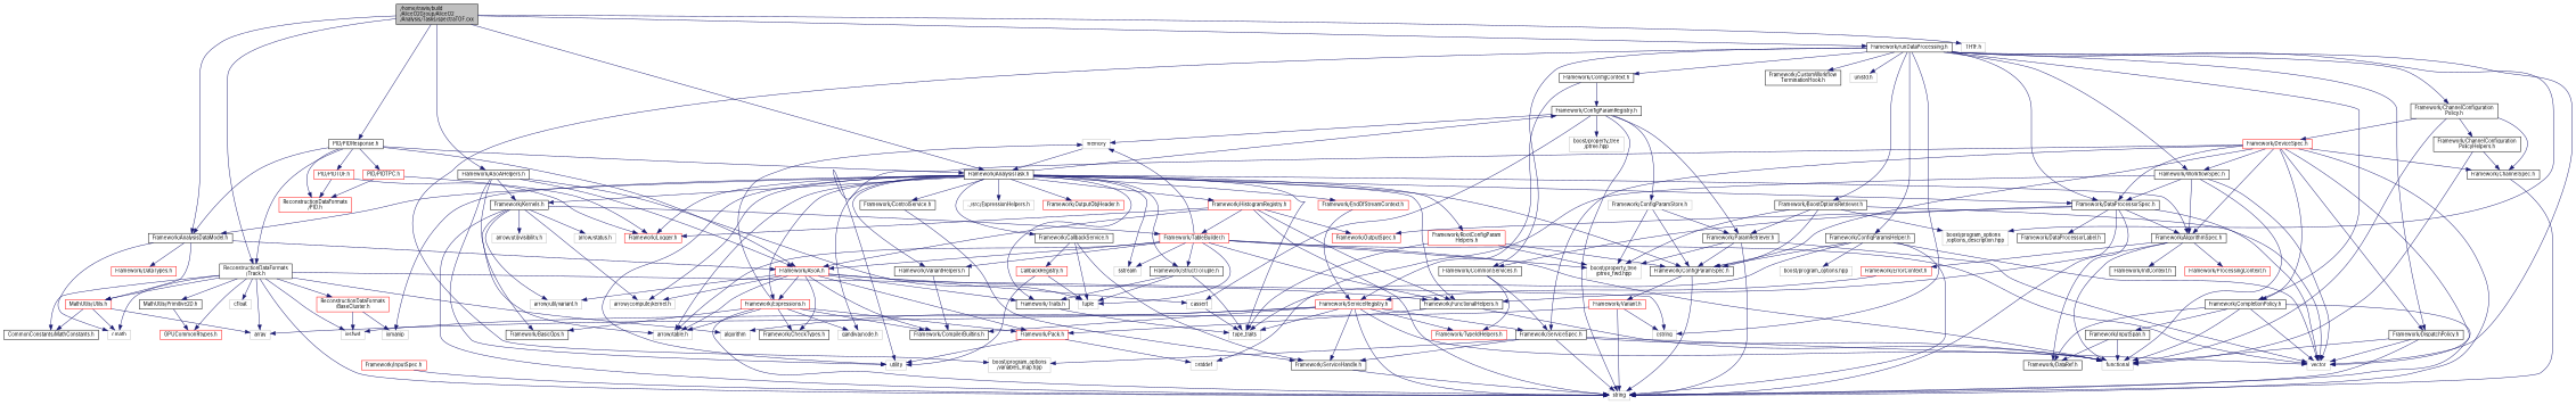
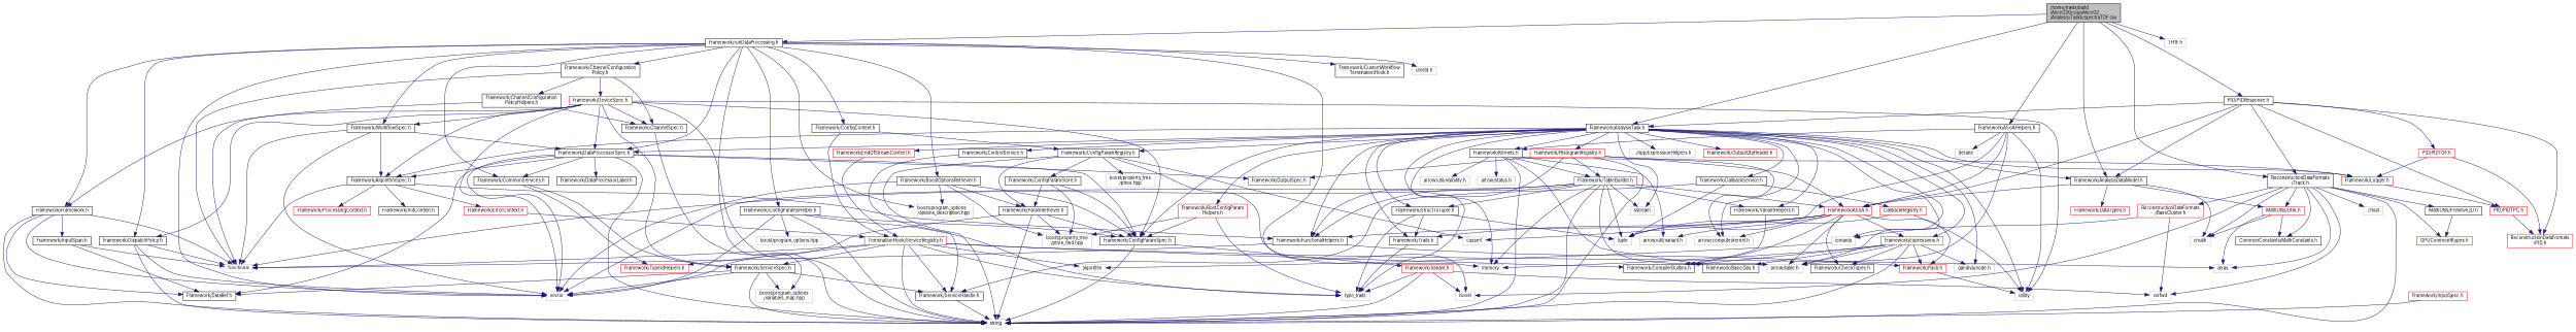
  digraph {
    fontname=Inter
    node [color=black fontname=Inter fontsize=10 shape=record]
    edge [color=midnightblue fontname=Inter fontsize=10 labelfontname=Helvetica labelfontsize=10 style=solid]
    n1 [fillcolor=grey75 fontcolor=black height=0.2 label="/home/travis/build\l/AliceO2Group/AliceO2\l/Analysis/Tasks/spectraTOF.cxx" style=filled width=0.4]
    n2 [height=0.2 label="Framework/runDataProcessing.h" width=0.4]
    n3 [height=0.2 label="Framework/AnalysisTask.h" width=0.4]
    n4 [height=0.2 label="Framework/AnalysisDataModel.h" width=0.4]
    n5 [height=0.2 label="ReconstructionDataFormats\l/Track.h" width=0.4]
    n6 [height=0.2 label="PID/PIDResponse.h" width=0.4]
    n7 [height=0.2 label="Framework/ASoAHelpers.h" width=0.4]
    n8 [color=grey75 height=0.2 label="TH1F.h" width=0.4]
    n9 [height=0.2 label="Framework/ChannelConfiguration\lPolicy.h" width=0.4]
    n10 [height=0.2 label="Framework/WorkflowSpec.h" width=0.4]
    n11 [height=0.2 label="Framework/DataProcessorSpec.h" width=0.4]
    n12 [color=grey75 height=0.2 label=vector width=0.4]
    n13 [color=grey75 height=0.2 label="boost/program_options\l/variables_map.hpp" width=0.4]
-   n14 [color=grey75 height=0.2 label=cstring width=0.4]
+   n14 [color=grey75 height=0.2 label=boost width=0.4]
    n15 [height=0.2 label="Framework/CommonServices.h" width=0.4]
-   n16 [height=0.2 label="Framework/CompletionPolicy.h" width=0.4]
+   n16 [height=0.2 label="Framework/Framework.h" width=0.4]
    n17 [height=0.2 label="Framework/DispatchPolicy.h" width=0.4]
    n18 [height=0.2 label="Framework/ConfigParamsHelper.h" width=0.4]
    n19 [height=0.2 label="Framework/ConfigContext.h" width=0.4]
    n20 [height=0.2 label="Framework/BoostOptionsRetriever.h" width=0.4]
    n21 [color=grey75 height=0.2 label="boost/program_options\l/options_description.hpp" width=0.4]
    n22 [height=0.2 label="Framework/CustomWorkflow\lTerminationHook.h" width=0.4]
    n23 [color=grey75 height=0.2 label="unistd.h" width=0.4]
    n24 [height=0.2 label="Framework/AlgorithmSpec.h" width=0.4]
    n25 [color=grey75 height=0.2 label=utility width=0.4]
    n26 [height=0.2 label="Framework/ConfigParamSpec.h" width=0.4]
    n27 [height=0.2 label="Framework/FunctionalHelpers.h" width=0.4]
    n28 [color=grey75 height=0.2 label=type_traits width=0.4]
    n29 [height=0.2 label="Framework/ConfigParamRegistry.h" width=0.4]
    n30 [color=grey75 height=0.2 label=memory width=0.4]
    n31 [height=0.2 label="Framework/Kernels.h" width=0.4]
    n32 [height=0.2 label="Framework/Traits.h" width=0.4]
    n33 [color=red height=0.2 label="Framework/Expressions.h" width=0.4]
    n34 [color=grey75 height=0.2 label="arrow/table.h" width=0.4]
    n35 [color=grey75 height=0.2 label="gandiva/node.h" width=0.4]
    n36 [color=grey75 height=0.2 label="arrow/compute/kernel.h" width=0.4]
    n37 [height=0.2 label="Framework/StructToTuple.h" width=0.4]
    n38 [height=0.2 label="Framework/VariantHelpers.h" width=0.4]
    n39 [color=grey75 height=0.2 label=sstream width=0.4]
    n40 [height=0.2 label="Framework/CallbackService.h" width=0.4]
    n41 [height=0.2 label="Framework/ControlService.h" width=0.4]
-   n42 [color=grey75 height=0.2 label="../src/ExpressionHelpers.h" width=0.4]
+   n42 [color=grey75 height=0.2 label="../hpp/ExpressionHelpers.h" width=0.4]
    n43 [color=red height=0.2 label="Framework/EndOfStreamContext.h" width=0.4]
    n44 [color=red height=0.2 label="Framework/Logger.h" width=0.4]
    n45 [color=red height=0.2 label="Framework/HistogramRegistry.h" width=0.4]
    n46 [color=red height=0.2 label="Framework/OutputObjHeader.h" width=0.4]
    n47 [color=red height=0.2 label="Framework/RootConfigParam\lHelpers.h" width=0.4]
    n48 [color=grey75 height=0.2 label=iomanip width=0.4]
    n49 [color=red height=0.2 label="Framework/ASoA.h" width=0.4]
    n50 [color=red height=0.2 label="MathUtils/Utils.h" width=0.4]
    n51 [color=grey75 height=0.2 label=cmath width=0.4]
    n52 [color=red height=0.2 label="Framework/DataTypes.h" width=0.4]
    n53 [color=grey75 height=0.2 label=string width=0.4]
    n54 [color=grey75 height=0.2 label=algorithm width=0.4]
    n55 [color=grey75 height=0.2 label=array width=0.4]
    n56 [color=grey75 height=0.2 label=iosfwd width=0.4]
    n57 [height=0.2 label="CommonConstants/MathConstants.h" width=0.4]
    n58 [color=red height=0.2 label="GPUCommonRtypes.h" width=0.4]
    n59 [color=grey75 height=0.2 label=cfloat width=0.4]
    n60 [color=red height=0.2 label="ReconstructionDataFormats\l/BaseCluster.h" width=0.4]
    n61 [height=0.2 label="MathUtils/Primitive2D.h" width=0.4]
    n62 [color=red height=0.2 label="ReconstructionDataFormats\l/PID.h" width=0.4]
    n63 [color=red height=0.2 label="PID/PIDTOF.h" width=0.4]
    n64 [color=red height=0.2 label="PID/PIDTPC.h" width=0.4]
    n65 [color=grey75 height=0.2 label=tuple width=0.4]
+   n66 [color=grey75 height=0.2 label=iterator width=0.4]
    n67 [height=0.2 label="Framework/ChannelConfiguration\lPolicyHelpers.h" width=0.4]
    n68 [height=0.2 label="Framework/ChannelSpec.h" width=0.4]
    n69 [color=grey75 height=0.2 label=functional width=0.4]
    n70 [color=red height=0.2 label="Framework/DeviceSpec.h" width=0.4]
-   n71 [color=grey75 height=0.2 label=cstddef width=0.4]
    n72 [height=0.2 label="Framework/DataProcessorLabel.h" width=0.4]
    n73 [height=0.2 label="Framework/DataRef.h" width=0.4]
    n74 [color=red height=0.2 label="Framework/OutputSpec.h" width=0.4]
    n75 [height=0.2 label="Framework/ServiceSpec.h" width=0.4]
    n76 [color=red height=0.2 label="Framework/TypeIdHelpers.h" width=0.4]
    n77 [height=0.2 label="Framework/InputSpan.h" width=0.4]
    n78 [color=grey75 height=0.2 label="boost/program_options.hpp" width=0.4]
-   n79 [color=red height=0.2 label="Framework/ServiceRegistry.h" width=0.4]
+   n79 [color=red height=0.2 label="TerminationHook/ServiceRegistry.h" width=0.4]
    n80 [height=0.2 label="Framework/ParamRetriever.h" width=0.4]
    n81 [color=grey75 height=0.2 label="boost/property_tree\l/ptree_fwd.hpp" width=0.4]
    n82 [color=red height=0.2 label="Framework/ProcessingContext.h" width=0.4]
    n83 [color=red height=0.2 label="Framework/ErrorContext.h" width=0.4]
    n84 [height=0.2 label="Framework/InitContext.h" width=0.4]
    n85 [height=0.2 label="Framework/ServiceHandle.h" width=0.4]
    n86 [color=red height=0.2 label="Framework/Variant.h" width=0.4]
    n87 [color=red height=0.2 label="Framework/InputSpec.h" width=0.4]
    n88 [color=red height=0.2 label="Framework/Pack.h" width=0.4]
    n89 [height=0.2 label="Framework/CompilerBuiltins.h" width=0.4]
-   n90 [color=grey75 height=0.2 label="Framework/ConfigParamStore.h" width=0.4]
+   n90 [height=0.2 label="Framework/ConfigParamStore.h" width=0.4]
    n91 [color=grey75 height=0.2 label="boost/property_tree\l/ptree.hpp" width=0.4]
    n92 [color=grey75 height=0.2 label=cassert width=0.4]
    n93 [height=0.2 label="Framework/BasicOps.h" width=0.4]
    n94 [color=red height=0.2 label="Framework/TableBuilder.h" width=0.4]
    n95 [color=grey75 height=0.2 label="arrow/util/variant.h" width=0.4]
    n96 [color=grey75 height=0.2 label="arrow/status.h" width=0.4]
    n97 [color=grey75 height=0.2 label="arrow/util/visibility.h" width=0.4]
    n98 [height=0.2 label="Framework/CheckTypes.h" width=0.4]
    n99 [color=red height=0.2 label="CallbackRegistry.h" width=0.4]
    n1 -> n2
    n1 -> n3
    n1 -> n4
    n1 -> n5
    n1 -> n6
    n1 -> n7
    n1 -> n8
    n2 -> n9
    n2 -> n10
    n2 -> n11
    n2 -> n12
    n2 -> n13
    n2 -> n14
    n2 -> n15
    n2 -> n16
    n2 -> n17
    n2 -> n18
    n2 -> n19
    n2 -> n20
    n2 -> n21
    n2 -> n22
    n2 -> n23
    n3 -> n4
    n3 -> n11
    n3 -> n24
    n3 -> n25
    n3 -> n26
    n3 -> n27
    n3 -> n28
    n3 -> n29
-   n30 -> n3
+   n3 -> n30
    n3 -> n31
    n3 -> n32
    n3 -> n33
    n3 -> n34
    n3 -> n35
    n3 -> n36
    n3 -> n37
    n3 -> n38
    n3 -> n39
    n3 -> n40
    n3 -> n41
    n3 -> n42
    n3 -> n43
    n3 -> n44
    n3 -> n45
    n3 -> n46
    n3 -> n47
    n3 -> n48
    n4 -> n49
    n4 -> n50
    n4 -> n51
    n4 -> n52
    n5 -> n14
    n5 -> n50
    n5 -> n51
    n5 -> n53
-   n5 -> n54
+   n48 -> n54
    n5 -> n55
    n5 -> n56
    n5 -> n57
    n5 -> n58
    n5 -> n59
    n5 -> n60
    n5 -> n61
    n6 -> n3
    n6 -> n4
    n6 -> n5
    n6 -> n49
    n6 -> n62
    n6 -> n63
    n6 -> n64
    n7 -> n25
    n7 -> n31
    n7 -> n34
    n7 -> n49
    n7 -> n65
+   n7 -> n66
    n9 -> n67
    n9 -> n68
    n9 -> n69
    n9 -> n70
    n10 -> n11
    n10 -> n12
    n10 -> n24
    n10 -> n69
-   n10 -> n71
    n11 -> n12
    n11 -> n15
    n11 -> n24
+   n11 -> n26
    n11 -> n53
    n11 -> n72
    n11 -> n73
    n11 -> n74
    n15 -> n75
    n15 -> n76
    n16 -> n12
    n16 -> n53
    n16 -> n69
    n16 -> n73
    n16 -> n77
    n17 -> n12
    n17 -> n53
    n17 -> n69
    n18 -> n12
    n18 -> n26
    n18 -> n28
    n18 -> n53
    n18 -> n78
    n19 -> n29
    n19 -> n79
    n20 -> n12
    n20 -> n21
    n20 -> n26
    n20 -> n80
    n20 -> n81
    n24 -> n27
    n24 -> n69
    n24 -> n82
    n24 -> n83
    n24 -> n84
    n26 -> n53
    n26 -> n86
    n27 -> n69
    n27 -> n88
    n29 -> n30
    n29 -> n53
    n29 -> n80
    n29 -> n90
    n29 -> n91
    n29 -> n92
    n31 -> n36
    n31 -> n53
    n31 -> n93
    n31 -> n94
    n31 -> n95
    n31 -> n96
    n31 -> n97
    n32 -> n28
    n33 -> n30
    n33 -> n34
    n33 -> n35
    n33 -> n53
    n33 -> n88
    n33 -> n89
    n33 -> n93
    n33 -> n98
    n37 -> n28
    n37 -> n32
    n37 -> n65
    n38 -> n89
    n40 -> n65
    n40 -> n85
    n40 -> n99
    n41 -> n85
    n43 -> n79
    n45 -> n27
    n45 -> n44
    n45 -> n49
    n45 -> n53
    n45 -> n74
    n45 -> n94
    n47 -> n26
    n47 -> n28
    n47 -> n81
    n49 -> n27
    n49 -> n32
    n49 -> n33
    n49 -> n34
    n49 -> n36
    n49 -> n88
    n49 -> n89
    n49 -> n92
    n49 -> n95
    n49 -> n98
    n50 -> n51
    n50 -> n55
    n50 -> n57
    n60 -> n48
    n60 -> n56
    n61 -> n58
    n63 -> n44
    n63 -> n62
-   n64 -> n44
+   n44 -> n64
    n64 -> n62
    n67 -> n68
    n67 -> n69
    n68 -> n53
    n70 -> n10
    n70 -> n11
    n70 -> n12
    n70 -> n16
    n70 -> n17
    n70 -> n24
    n70 -> n25
    n70 -> n26
    n70 -> n53
    n70 -> n68
    n70 -> n75
    n75 -> n12
    n75 -> n13
    n75 -> n53
-   n75 -> n69
+   n75 -> n73
    n75 -> n85
    n77 -> n69
    n77 -> n73
    n79 -> n28
    n79 -> n53
    n79 -> n54
    n79 -> n55
    n79 -> n69
    n79 -> n75
    n79 -> n76
    n79 -> n85
    n79 -> n89
    n80 -> n12
    n80 -> n26
    n80 -> n53
    n80 -> n81
    n83 -> n79
    n85 -> n53
    n86 -> n14
-   n92 -> n28
+   n86 -> n28
    n86 -> n53
    n86 -> n56
    n87 -> n53
    n88 -> n25
-   n88 -> n71
    n90 -> n26
    n90 -> n80
    n90 -> n81
    n94 -> n12
    n94 -> n27
    n94 -> n30
    n94 -> n34
    n94 -> n37
    n94 -> n38
    n94 -> n39
    n94 -> n49
-   n94 -> n81
+   n94 -> n53
    n94 -> n65
    n94 -> n69
    n99 -> n25
    n99 -> n65
  }
